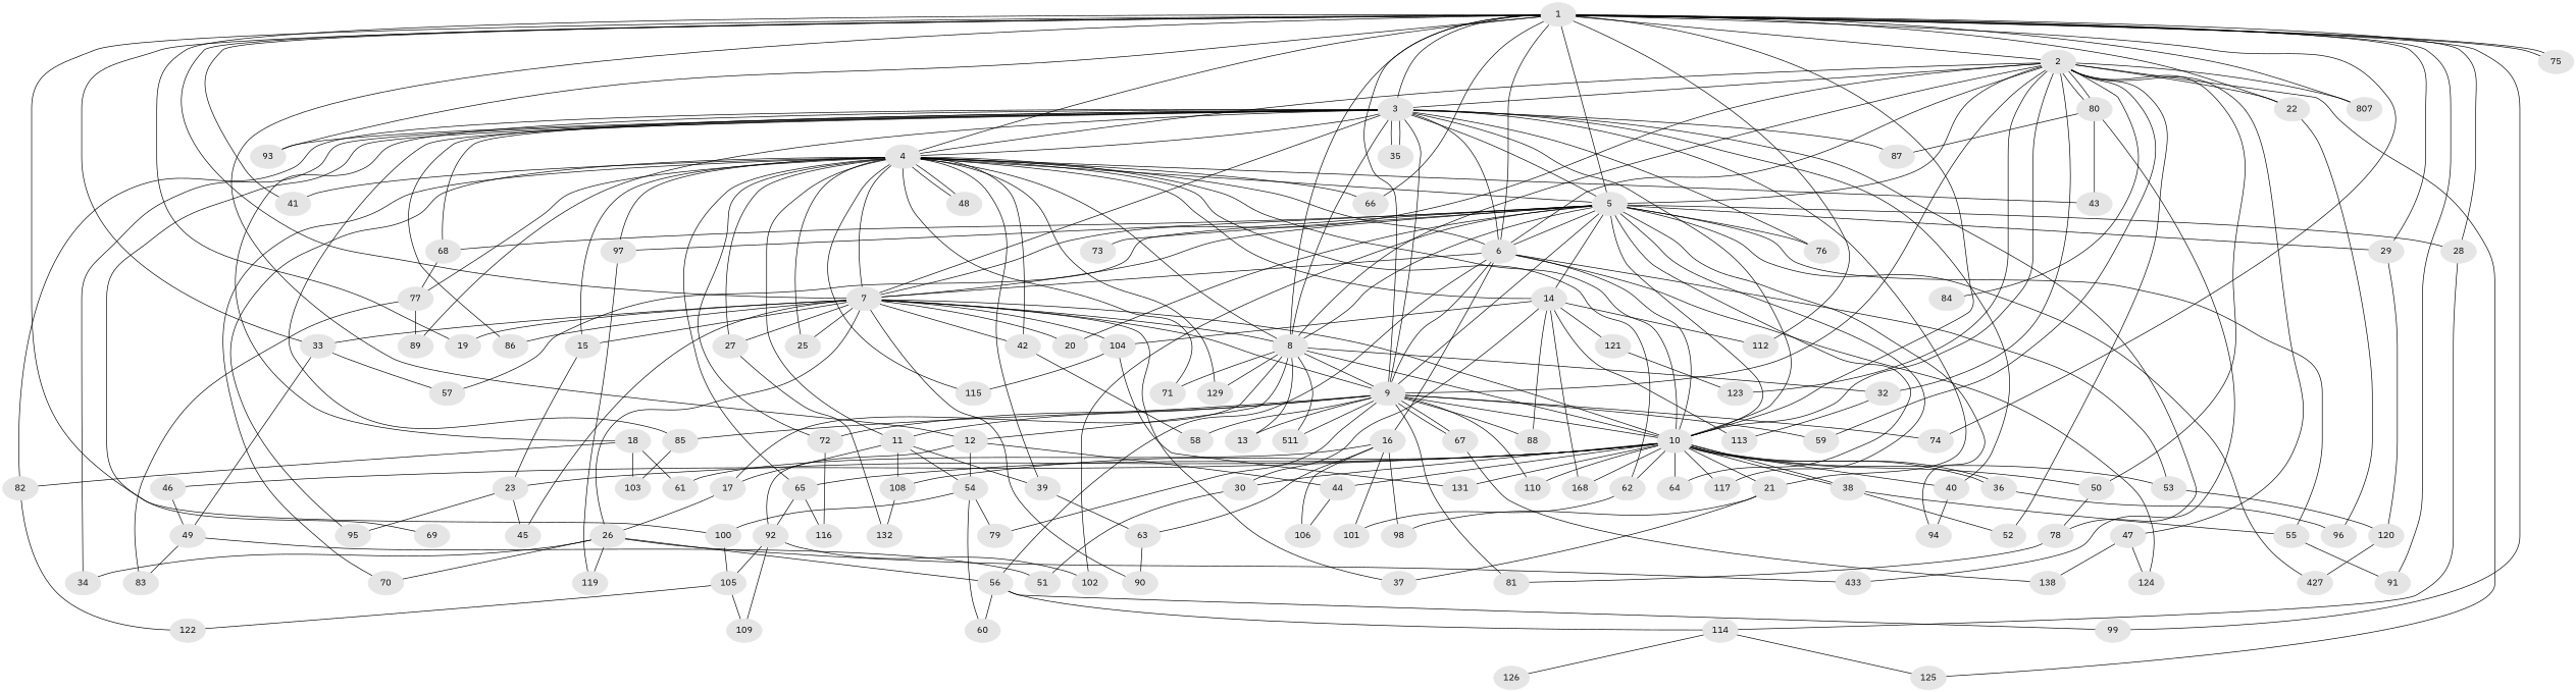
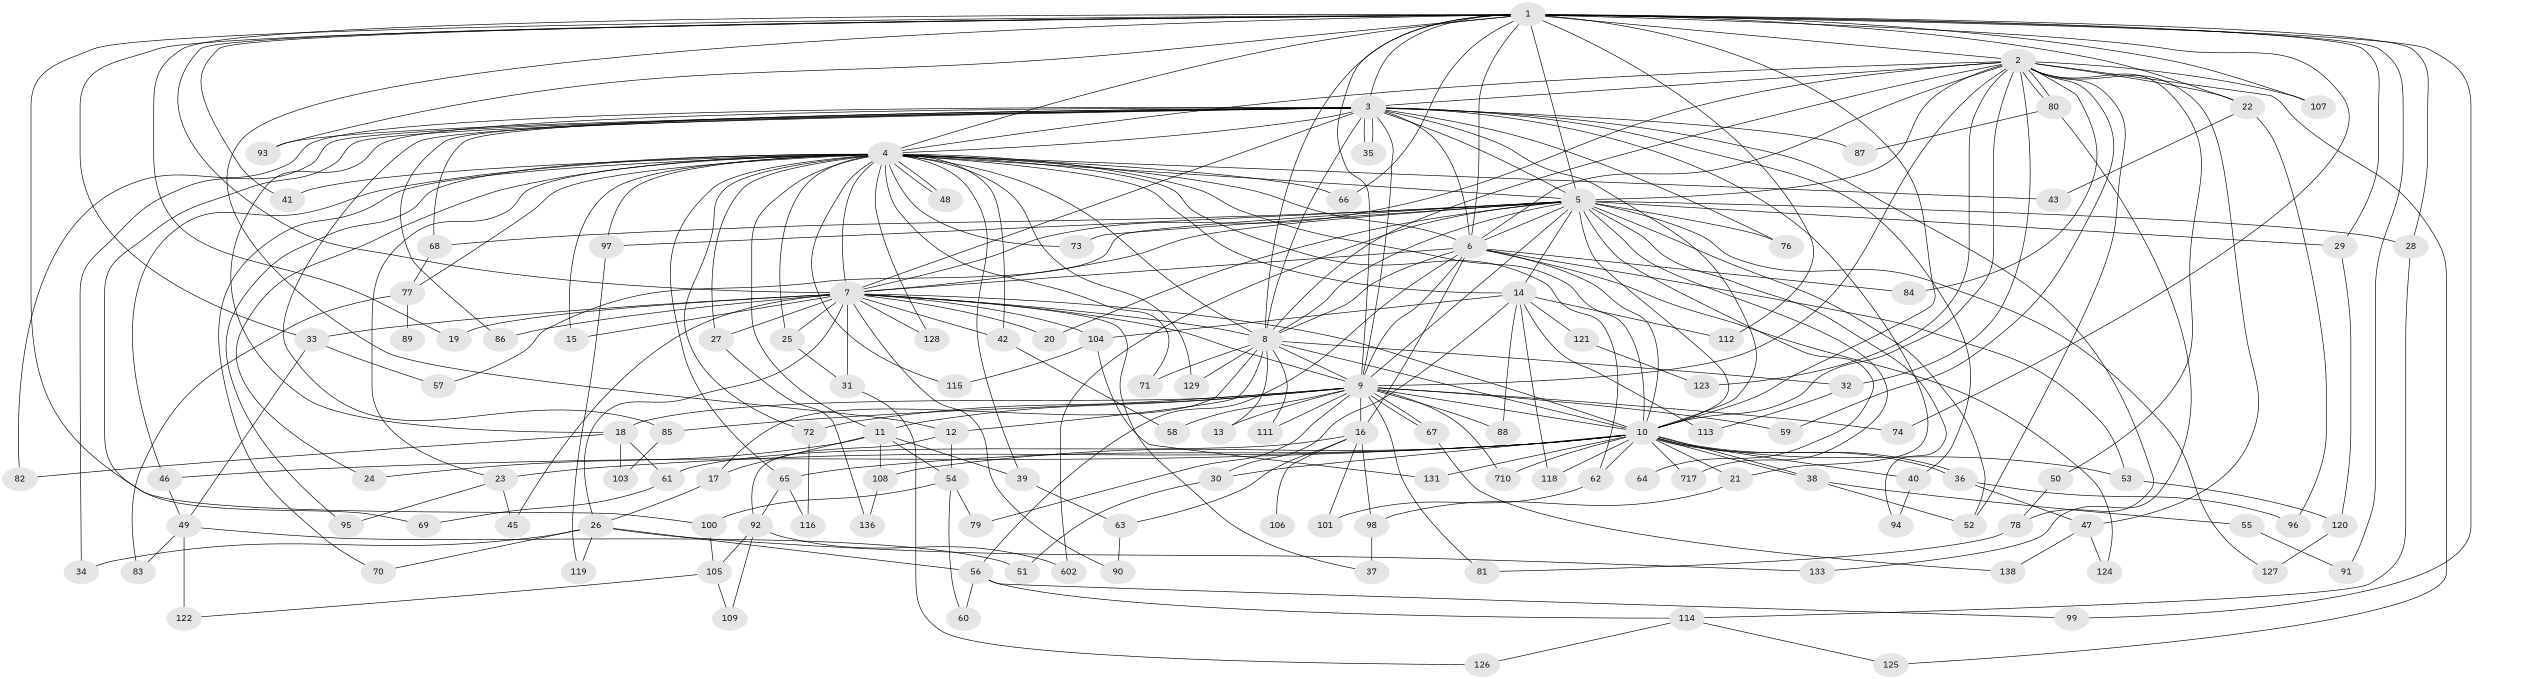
  graph {
    fontname="IBM Plex Sans"
    node [color=gray90 fontname="IBM Plex Sans" style=filled]
    edge [fontname="IBM Plex Sans"]
    1
    2
    3
    4
    5
    6
    7
    8
    9
    10
    12
    19
    22
    28
    29
    33
    41
    66
    74
-   75
    91
    93
    99
    100
-   107 [label=807]
+   107
    112
    32
    47
    50
    52
    59
    80
    84
    123
    125
    18
    21
    34
    35
    40
    68
    69
    76
    78
    82
    85
    86
    87
    89
    11
    14
    15
    23
+   24
    25
    27
    39
    42
    43
    46
    48
    62
    65
    70
    71
    72
    73
    77
    95
    97
    115
+   128
    129
    20
    55
    57
    64
    94
-   102
-   117
-   127 [label=427]
+   102 [label=602]
+   117 [label=717]
+   127
    16
    53
    56
    124
    26
+   31
    37
    45
    90
    104
    13
    17
-   111 [label=511]
+   111
    58
    67
    79
    81
    88
-   110
+   110 [label=710]
    30
    36
    38
-   44
    108
-   118 [label=168]
+   118
    131
    54
    92
    96
    114
    120
    49
    105
    113
    n116 [label=138]
-   133 [label=433]
+   133
    61
    103
    98
    122
    121
-   132
+   132 [label=136]
    63
    101
    116
    83
    119
    106
    60
    126
    51
    109
    1 -- 2
    1 -- 3
    1 -- 4
    1 -- 5
    1 -- 6
    1 -- 7
    1 -- 8
    1 -- 9
    1 -- 10
    1 -- 12
    1 -- 19
    1 -- 22
    1 -- 28
    1 -- 29
    1 -- 33
    1 -- 41
    1 -- 66
    1 -- 74
-   1 -- 75
-   1 -- 75
    1 -- 91
    1 -- 93
    1 -- 99
    1 -- 100
    1 -- 107
    1 -- 112
    2 -- 3
    2 -- 4
    2 -- 5
    2 -- 6
    2 -- 7
    2 -- 8
    2 -- 9
    2 -- 10
    2 -- 22
    2 -- 107
    2 -- 32
    2 -- 47
    2 -- 50
    2 -- 52
    2 -- 59
    2 -- 80
    2 -- 80
    2 -- 84
    2 -- 123
    2 -- 125
    3 -- 4
    3 -- 5
    3 -- 6
    3 -- 7
    3 -- 8
    3 -- 9
    3 -- 10
    3 -- 93
    3 -- 18
    3 -- 21
    3 -- 34
    3 -- 35
    3 -- 35
    3 -- 40
    3 -- 68
    3 -- 69
    3 -- 76
    3 -- 78
    3 -- 82
    3 -- 85
    3 -- 86
    3 -- 87
-   3 -- 89
    4 -- 5
    4 -- 6
    4 -- 7
    4 -- 8
    4 -- 10
    4 -- 41
    4 -- 66
    4 -- 11
    4 -- 14
    4 -- 15
-   15 -- 23
+   4 -- 23
+   4 -- 24
    4 -- 25
    4 -- 27
    4 -- 39
    4 -- 42
    4 -- 43
+   4 -- 46
    4 -- 48
    4 -- 48
    4 -- 62
    4 -- 65
    4 -- 70
    4 -- 71
    4 -- 72
+   4 -- 73
    4 -- 77
    4 -- 95
    4 -- 97
    4 -- 115
+   4 -- 128
    4 -- 129
    5 -- 6
    5 -- 7
    5 -- 8
    5 -- 9
    5 -- 10
    5 -- 28
    5 -- 29
    5 -- 68
    5 -- 76
    5 -- 14
    5 -- 73
    5 -- 97
    5 -- 20
-   5 -- 55
+   5 -- 52
    5 -- 57
    5 -- 64
    5 -- 94
    5 -- 102
    5 -- 117
    5 -- 127
    6 -- 7
+   6 -- 8
    6 -- 9
    6 -- 10
+   6 -- 84
    6 -- 16
    6 -- 53
    6 -- 56
    6 -- 124
    7 -- 8
    7 -- 9
    7 -- 10
    7 -- 19
    7 -- 33
    7 -- 86
    7 -- 15
    7 -- 25
    7 -- 27
    7 -- 42
+   7 -- 128
    7 -- 20
    7 -- 26
+   7 -- 31
    7 -- 37
    7 -- 45
    7 -- 90
    7 -- 104
    8 -- 9
    8 -- 10
    8 -- 12
    8 -- 32
    8 -- 71
    8 -- 129
    8 -- 13
    8 -- 17
    8 -- 111
    9 -- 10
    9 -- 74
    9 -- 59
+   9 -- 18
    9 -- 85
    9 -- 11
    9 -- 72
+   9 -- 16
    9 -- 13
    9 -- 111
    9 -- 58
    9 -- 67
    9 -- 67
    9 -- 79
    9 -- 81
    9 -- 88
    9 -- 110
-   10 -- 50
    10 -- 21
    10 -- 40
    10 -- 23
    10 -- 46
    10 -- 62
    10 -- 65
-   10 -- 64
    10 -- 117
    10 -- 53
    10 -- 110
    10 -- 30
    10 -- 36
    10 -- 36
    10 -- 38
    10 -- 38
-   10 -- 44
    10 -- 108
    10 -- 118
    10 -- 131
-   12 -- 44
    12 -- 54
    12 -- 92
-   80 -- 43
+   22 -- 43
    22 -- 96
    28 -- 114
    29 -- 120
    33 -- 57
    33 -- 49
    100 -- 105
    32 -- 113
    47 -- 124
    47 -- n116
    50 -- 78
    80 -- 87
    80 -- 133
    18 -- 82
    18 -- 61
    18 -- 103
-   21 -- 37
+   98 -- 37
    21 -- 98
    40 -- 94
    68 -- 77
    78 -- 81
-   82 -- 122
+   49 -- 122
    85 -- 103
+   11 -- 24
    11 -- 39
    11 -- 17
    11 -- 108
    11 -- 54
    14 -- 112
    14 -- 104
    14 -- 88
    14 -- 30
    14 -- 118
    14 -- 113
    14 -- 121
    23 -- 95
    23 -- 45
+   25 -- 31
    27 -- 132
    39 -- 63
    42 -- 58
    46 -- 49
    62 -- 101
    65 -- 92
    65 -- 116
    72 -- 116
    77 -- 89
    77 -- 83
    97 -- 119
    55 -- 91
    16 -- 61
    16 -- 98
    16 -- 63
    16 -- 101
    16 -- 106
    53 -- 120
    56 -- 99
    56 -- 114
    56 -- 60
    26 -- 34
    26 -- 70
    26 -- 56
    26 -- 133
    26 -- 119
+   31 -- 126
    104 -- 115
    104 -- 131
    17 -- 26
    67 -- n116
    30 -- 51
+   36 -- 47
    36 -- 96
    38 -- 52
    38 -- 55
-   44 -- 106
    108 -- 132
    54 -- 100
    54 -- 79
    54 -- 60
    92 -- 102
    92 -- 105
    92 -- 109
    114 -- 125
    114 -- 126
    120 -- 127
    49 -- 83
    49 -- 51
    105 -- 122
    105 -- 109
+   61 -- 69
    121 -- 123
    63 -- 90
  }
